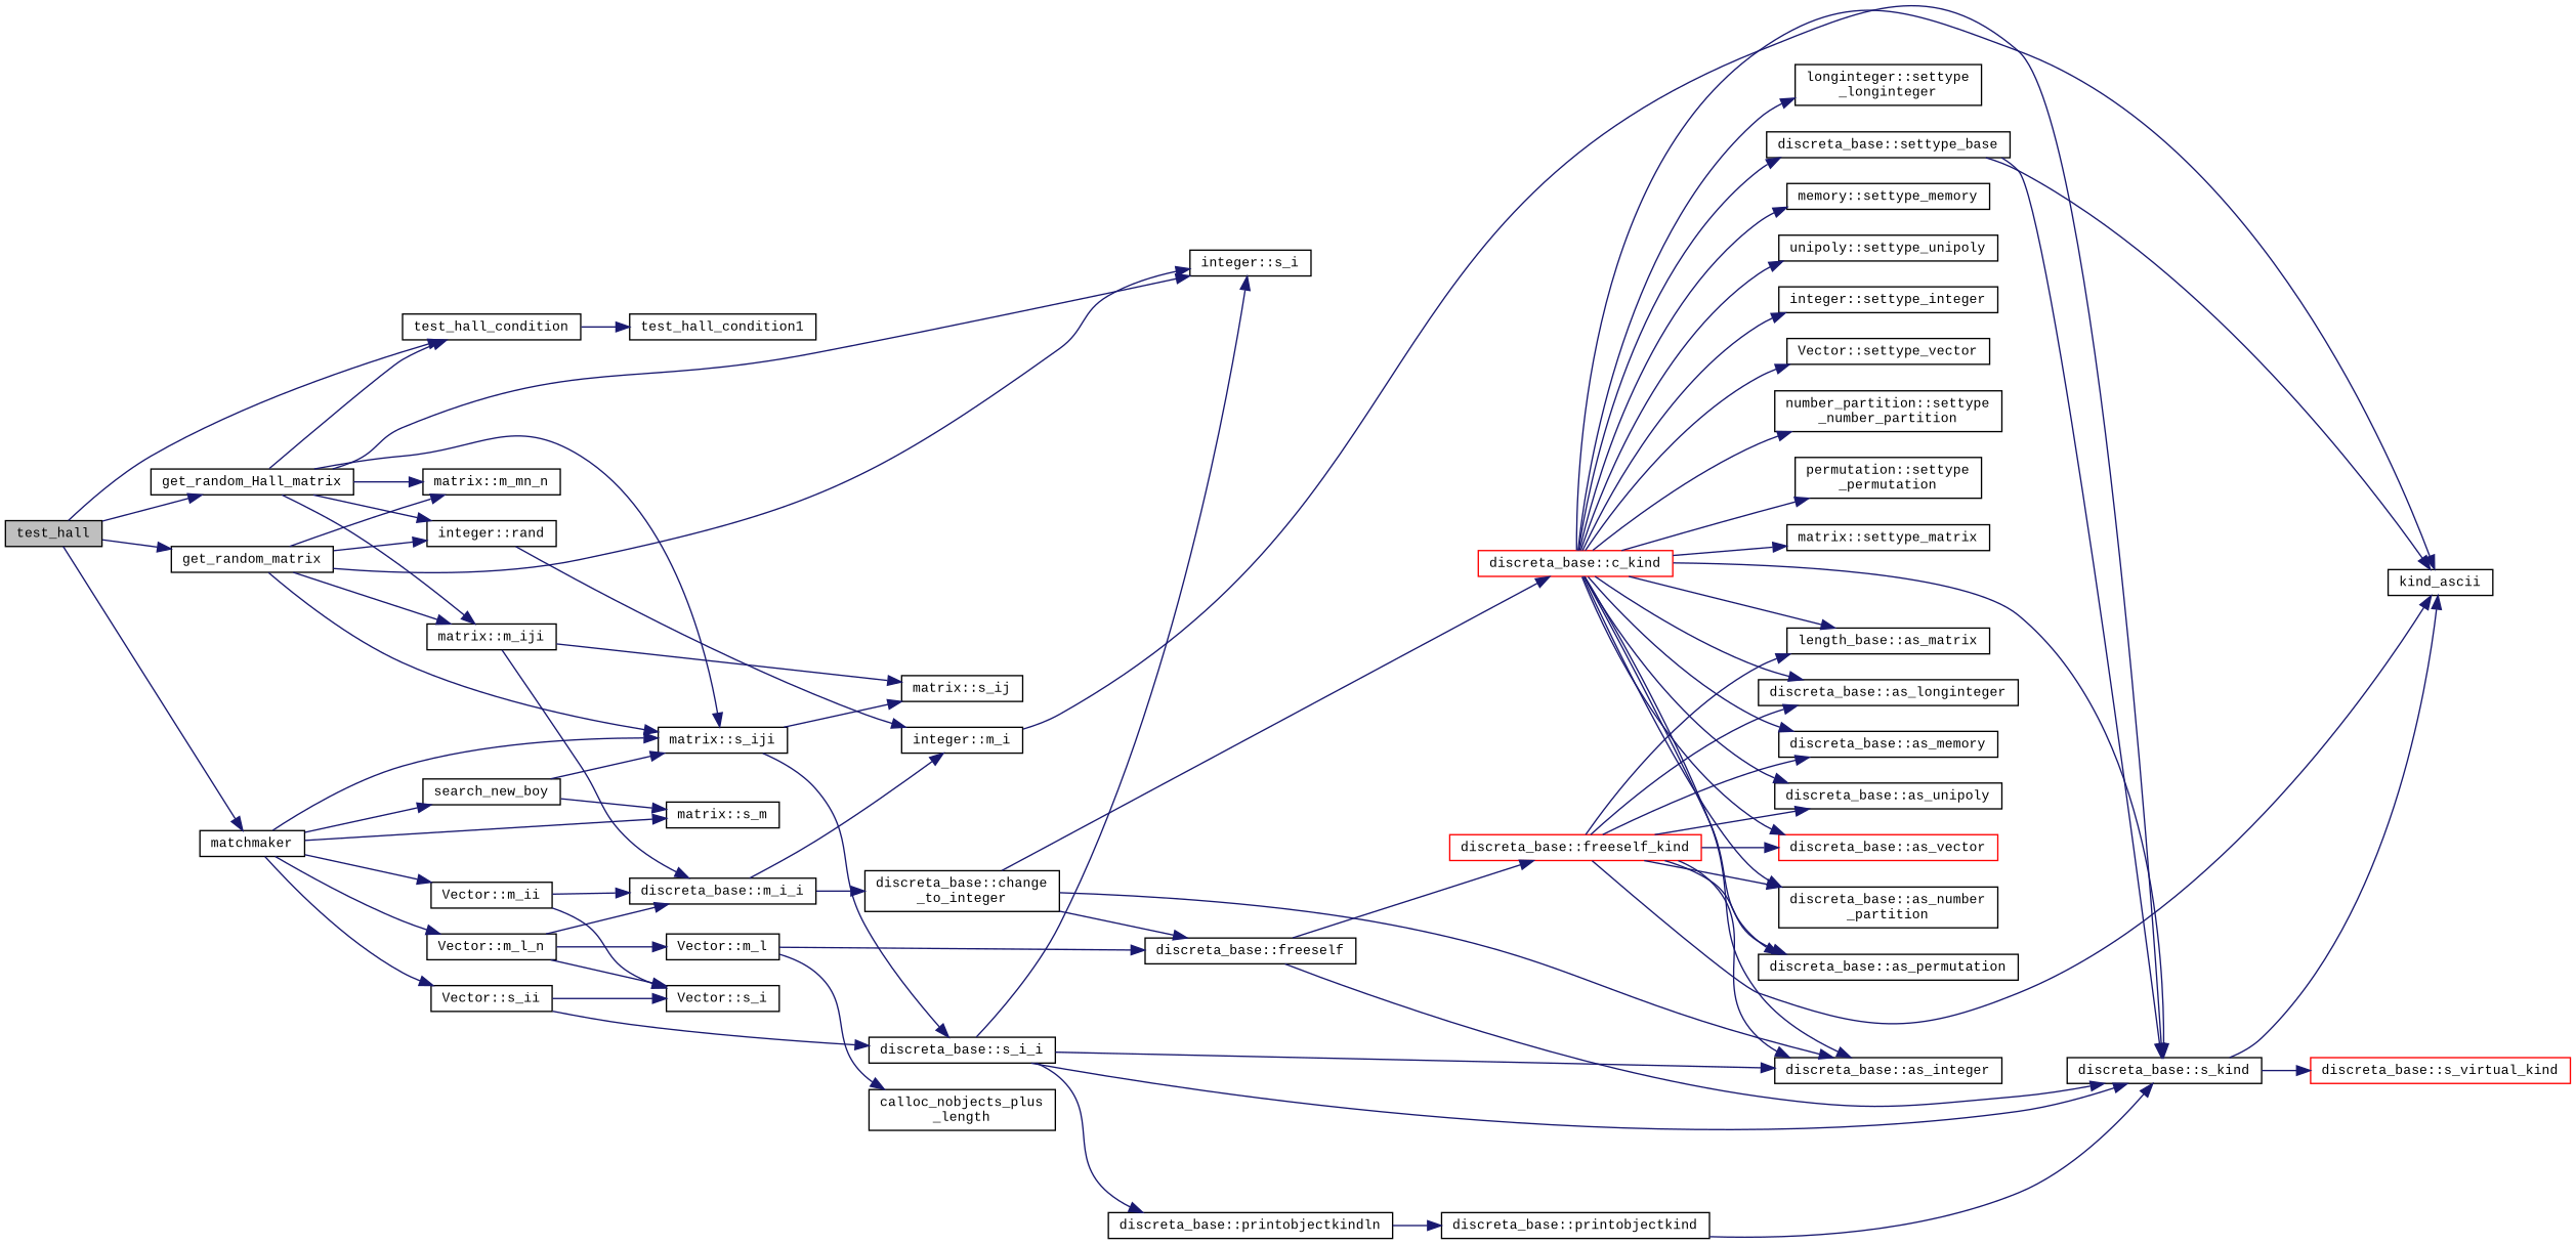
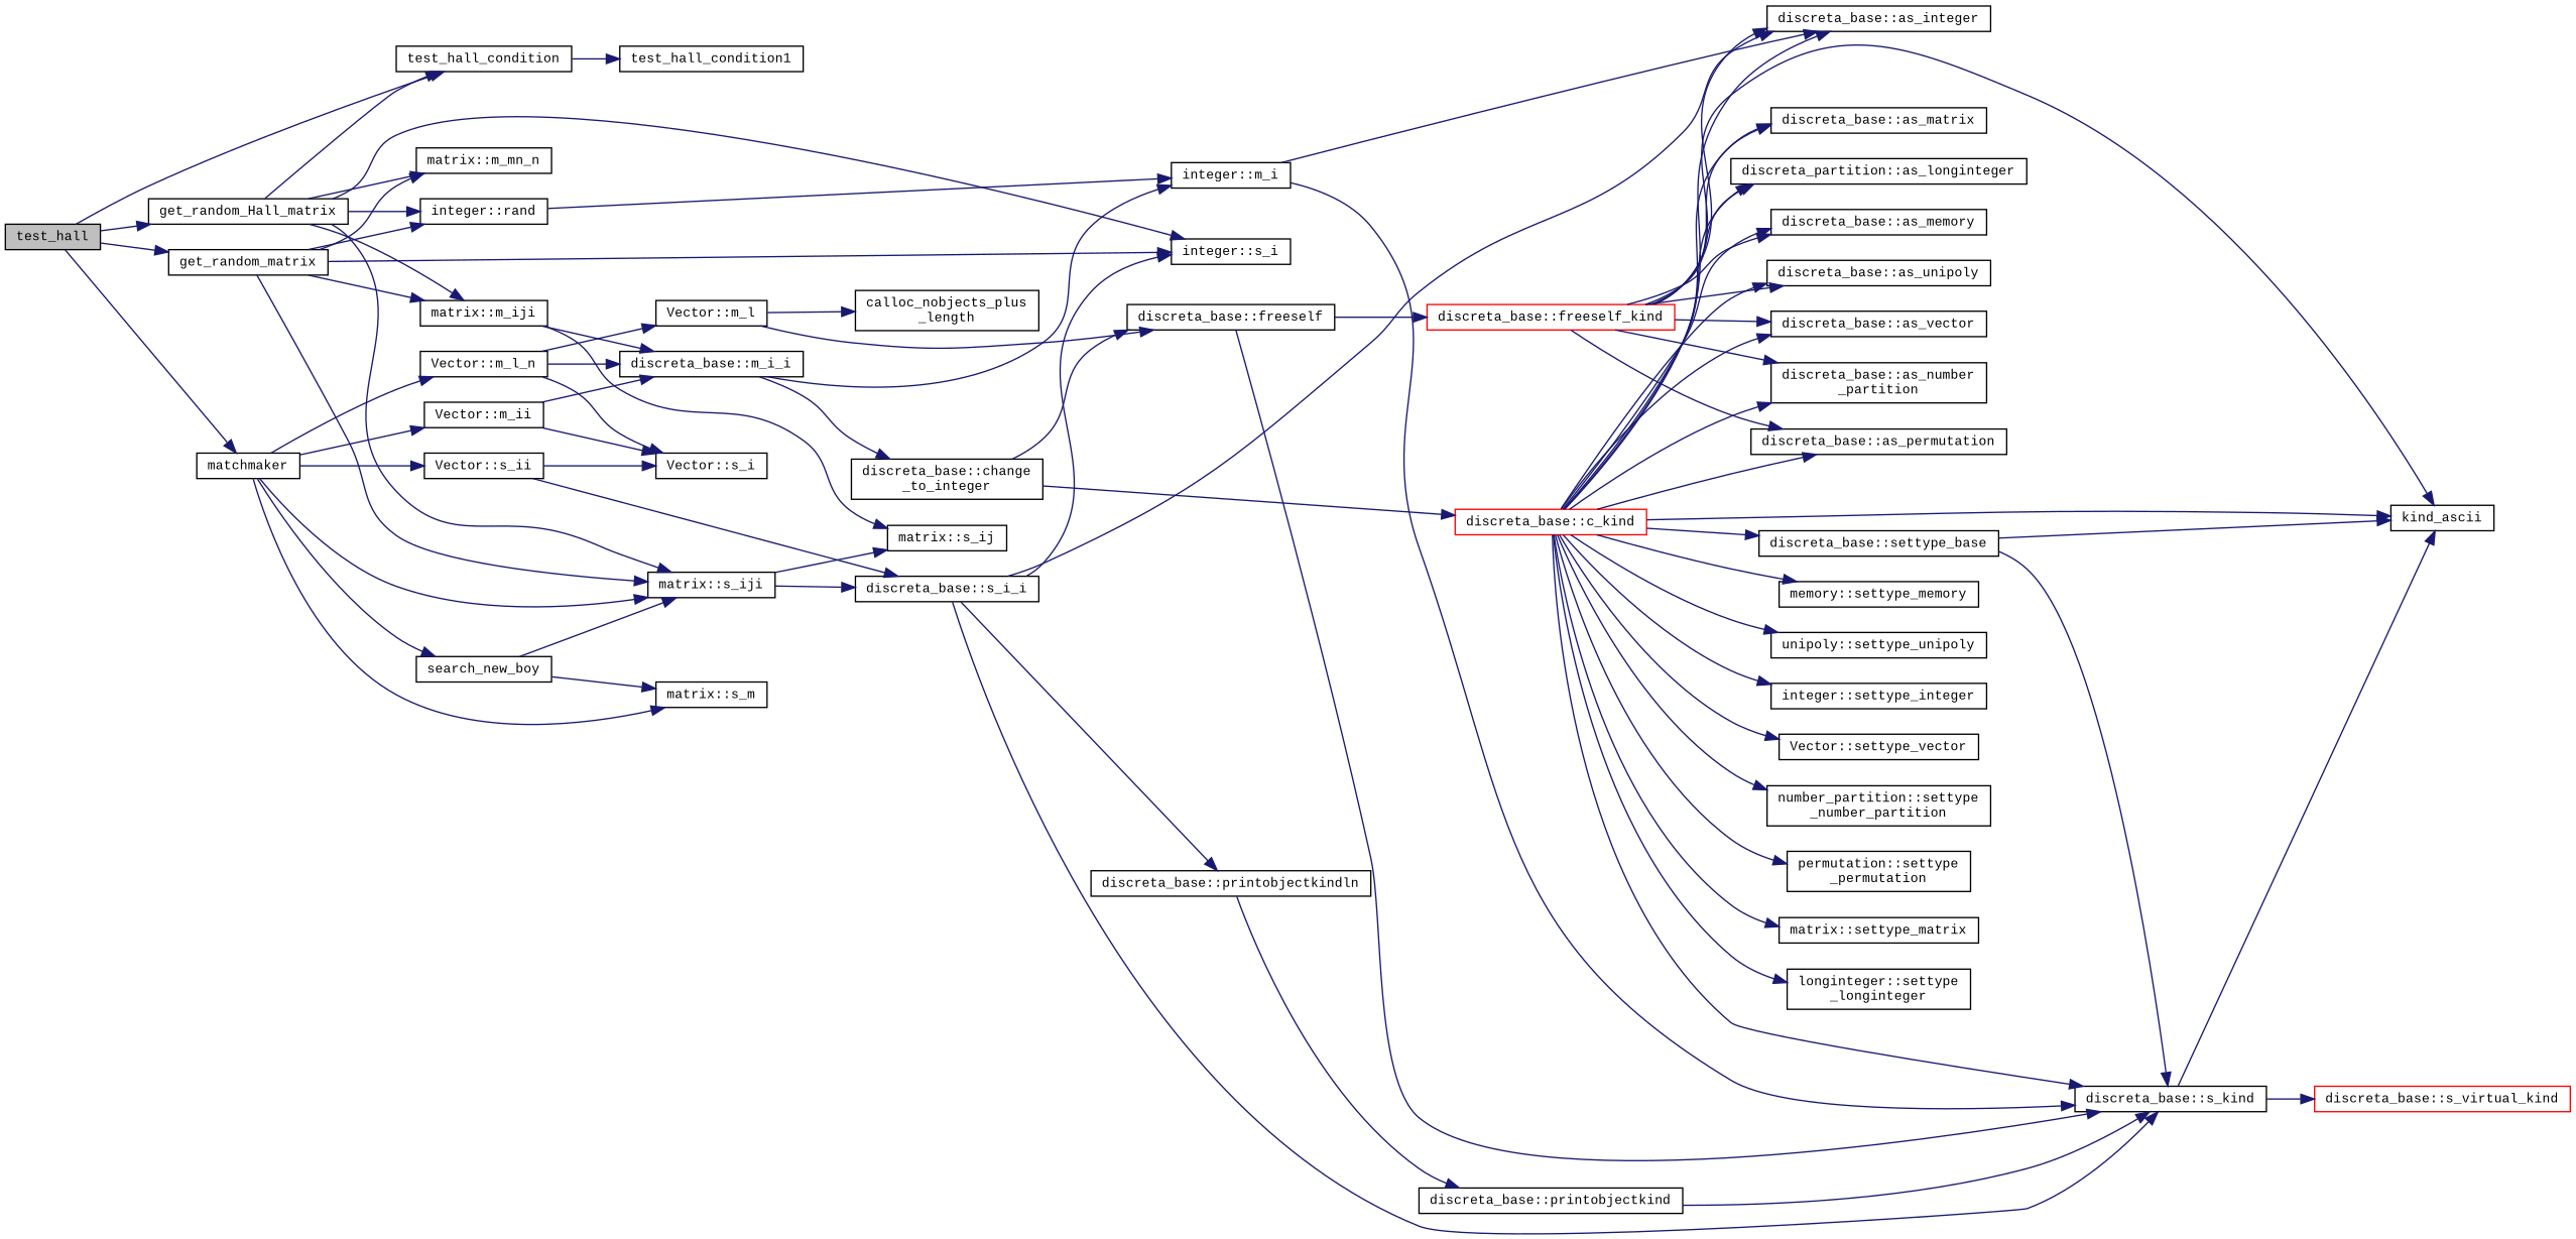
  digraph {
    fontname="Liberation Mono"
    rankdir=LR
    node [color=black fillcolor=white fontname="Liberation Mono" fontsize=10 shape=record style=filled]
    edge [color=midnightblue fontname="Liberation Mono" fontsize=10 labelfontname=Helvetica labelfontsize=10 style=solid]
    n1 [fillcolor=grey75 fontcolor=black height=0.2 label=test_hall width=0.4]
    n2 [height=0.2 label=get_random_Hall_matrix width=0.4]
    n3 [height=0.2 label=test_hall_condition width=0.4]
    n4 [height=0.2 label=matchmaker width=0.4]
    n5 [height=0.2 label=get_random_matrix width=0.4]
    n6 [height=0.2 label="matrix::m_mn_n" width=0.4]
    n7 [height=0.2 label="integer::rand" width=0.4]
    n8 [height=0.2 label="integer::s_i" width=0.4]
    n9 [height=0.2 label="matrix::s_iji" width=0.4]
    n10 [height=0.2 label="matrix::m_iji" width=0.4]
    n11 [height=0.2 label=test_hall_condition1 width=0.4]
    n12 [height=0.2 label="matrix::s_m" width=0.4]
    n13 [height=0.2 label="Vector::m_l_n" width=0.4]
    n14 [height=0.2 label="Vector::m_ii" width=0.4]
    n15 [height=0.2 label="Vector::s_ii" width=0.4]
    n16 [height=0.2 label=search_new_boy width=0.4]
    n17 [height=0.2 label="integer::m_i" width=0.4]
    n18 [height=0.2 label="matrix::s_ij" width=0.4]
    n19 [height=0.2 label="discreta_base::s_i_i" width=0.4]
    n20 [height=0.2 label="discreta_base::m_i_i" width=0.4]
    n21 [height=0.2 label="discreta_base::s_kind" width=0.4]
    n22 [color=red height=0.2 label="discreta_base::s_virtual_kind" width=0.4]
    n23 [height=0.2 label=kind_ascii width=0.4]
    n24 [height=0.2 label="discreta_base::printobjectkindln" width=0.4]
    n25 [height=0.2 label="discreta_base::as_integer" width=0.4]
    n26 [height=0.2 label="discreta_base::printobjectkind" width=0.4]
    n27 [height=0.2 label="discreta_base::change\l_to_integer" width=0.4]
    n28 [height=0.2 label="discreta_base::freeself" width=0.4]
    n29 [color=red height=0.2 label="discreta_base::c_kind" width=0.4]
    n30 [color=red height=0.2 label="discreta_base::freeself_kind" width=0.4]
-   n31 [color=red height=0.2 label="discreta_base::as_vector" width=0.4]
+   n31 [height=0.2 label="discreta_base::as_vector" width=0.4]
    n32 [height=0.2 label="discreta_base::as_number\l_partition" width=0.4]
    n33 [height=0.2 label="discreta_base::as_permutation" width=0.4]
-   n34 [height=0.2 label="length_base::as_matrix" width=0.4]
-   n35 [height=0.2 label="discreta_base::as_longinteger" width=0.4]
+   n34 [height=0.2 label="discreta_base::as_matrix" width=0.4]
+   n35 [height=0.2 label="discreta_partition::as_longinteger" width=0.4]
    n36 [height=0.2 label="discreta_base::as_memory" width=0.4]
    n37 [height=0.2 label="discreta_base::as_unipoly" width=0.4]
    n38 [height=0.2 label="discreta_base::settype_base" width=0.4]
    n39 [height=0.2 label="integer::settype_integer" width=0.4]
    n40 [height=0.2 label="Vector::settype_vector" width=0.4]
    n41 [height=0.2 label="number_partition::settype\l_number_partition" width=0.4]
    n42 [height=0.2 label="permutation::settype\l_permutation" width=0.4]
    n43 [height=0.2 label="matrix::settype_matrix" width=0.4]
    n44 [height=0.2 label="longinteger::settype\l_longinteger" width=0.4]
    n45 [height=0.2 label="memory::settype_memory" width=0.4]
    n46 [height=0.2 label="unipoly::settype_unipoly" width=0.4]
    n47 [height=0.2 label="Vector::m_l" width=0.4]
    n48 [height=0.2 label="Vector::s_i" width=0.4]
    n49 [height=0.2 label="calloc_nobjects_plus\l_length" width=0.4]
    n1 -> n2
    n1 -> n3
    n1 -> n4
    n1 -> n5
    n2 -> n3
    n2 -> n6
    n2 -> n7
    n2 -> n8
    n2 -> n9
    n2 -> n10
    n3 -> n11
    n4 -> n9
    n4 -> n12
    n4 -> n13
    n4 -> n14
    n4 -> n15
    n4 -> n16
    n5 -> n6
    n5 -> n7
    n5 -> n8
    n5 -> n9
    n5 -> n10
    n7 -> n17
    n9 -> n18
    n9 -> n19
    n10 -> n18
    n10 -> n20
    n13 -> n20
    n13 -> n47
    n13 -> n48
    n14 -> n20
    n14 -> n48
    n15 -> n19
    n15 -> n48
    n16 -> n9
    n16 -> n12
    n17 -> n21
    n19 -> n8
    n19 -> n21
    n19 -> n24
    n19 -> n25
    n20 -> n17
    n20 -> n27
    n21 -> n22
    n21 -> n23
    n24 -> n26
    n26 -> n21
-   n27 -> n25
+   n17 -> n25
    n27 -> n28
    n27 -> n29
    n28 -> n21
    n28 -> n30
    n29 -> n21
    n29 -> n23
    n29 -> n25
    n29 -> n31
    n29 -> n32
    n29 -> n33
    n29 -> n34
    n29 -> n35
    n29 -> n36
    n29 -> n37
    n29 -> n38
    n29 -> n39
    n29 -> n40
    n29 -> n41
    n29 -> n42
    n29 -> n43
    n29 -> n44
    n29 -> n45
    n29 -> n46
    n30 -> n23
    n30 -> n25
    n30 -> n31
    n30 -> n32
    n30 -> n33
    n30 -> n34
    n30 -> n35
    n30 -> n36
    n30 -> n37
    n38 -> n21
    n38 -> n23
    n47 -> n28
    n47 -> n49
  }
